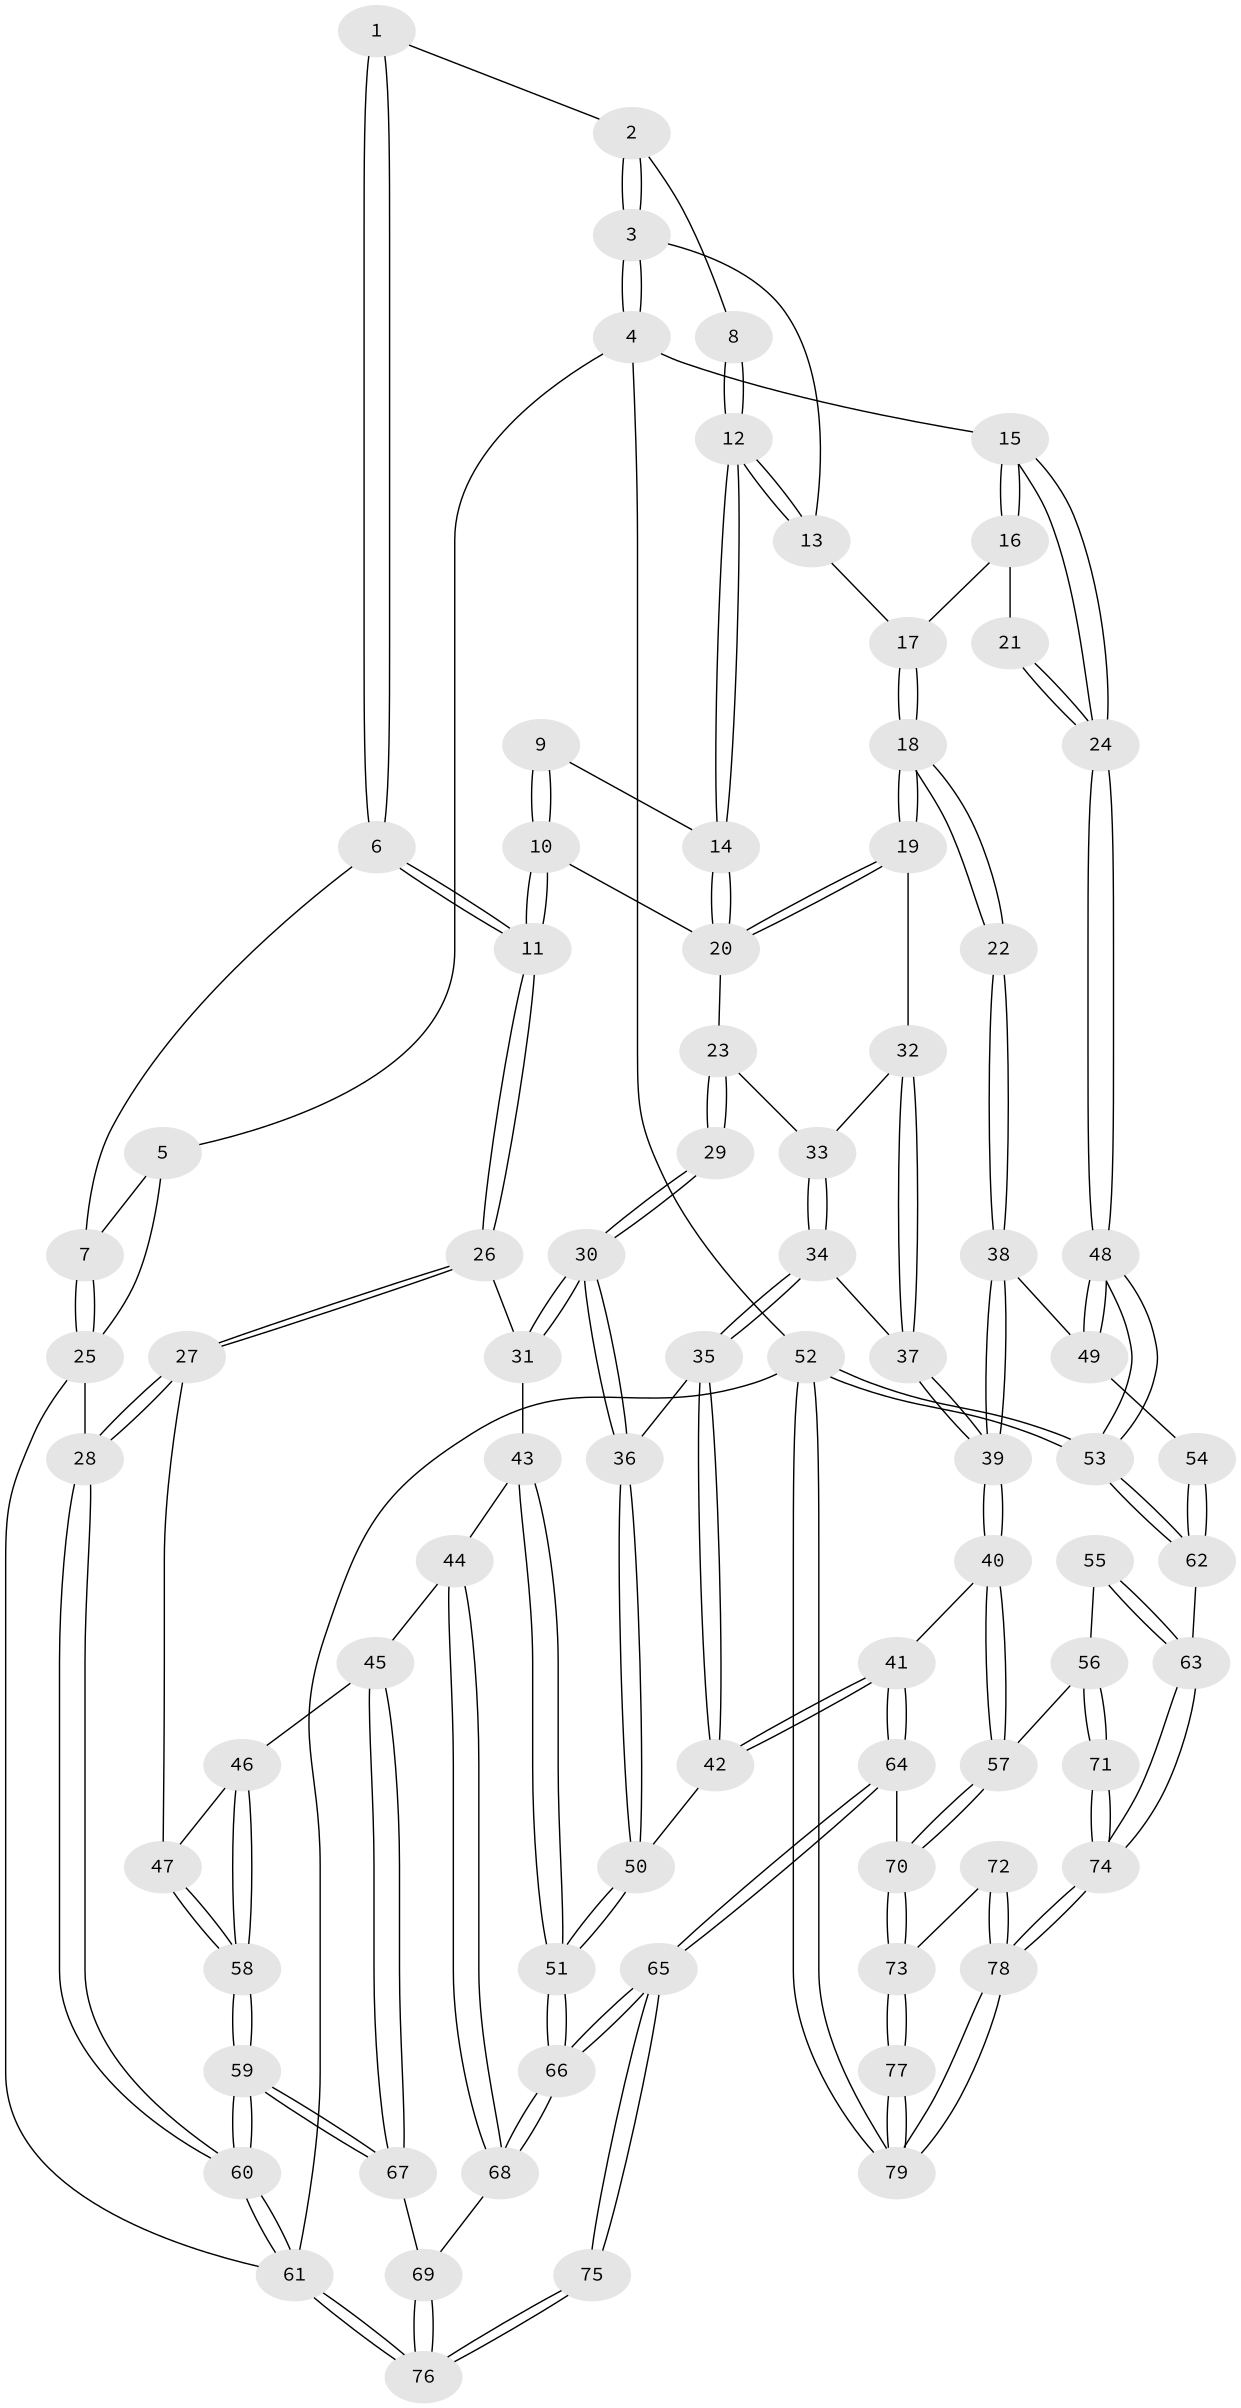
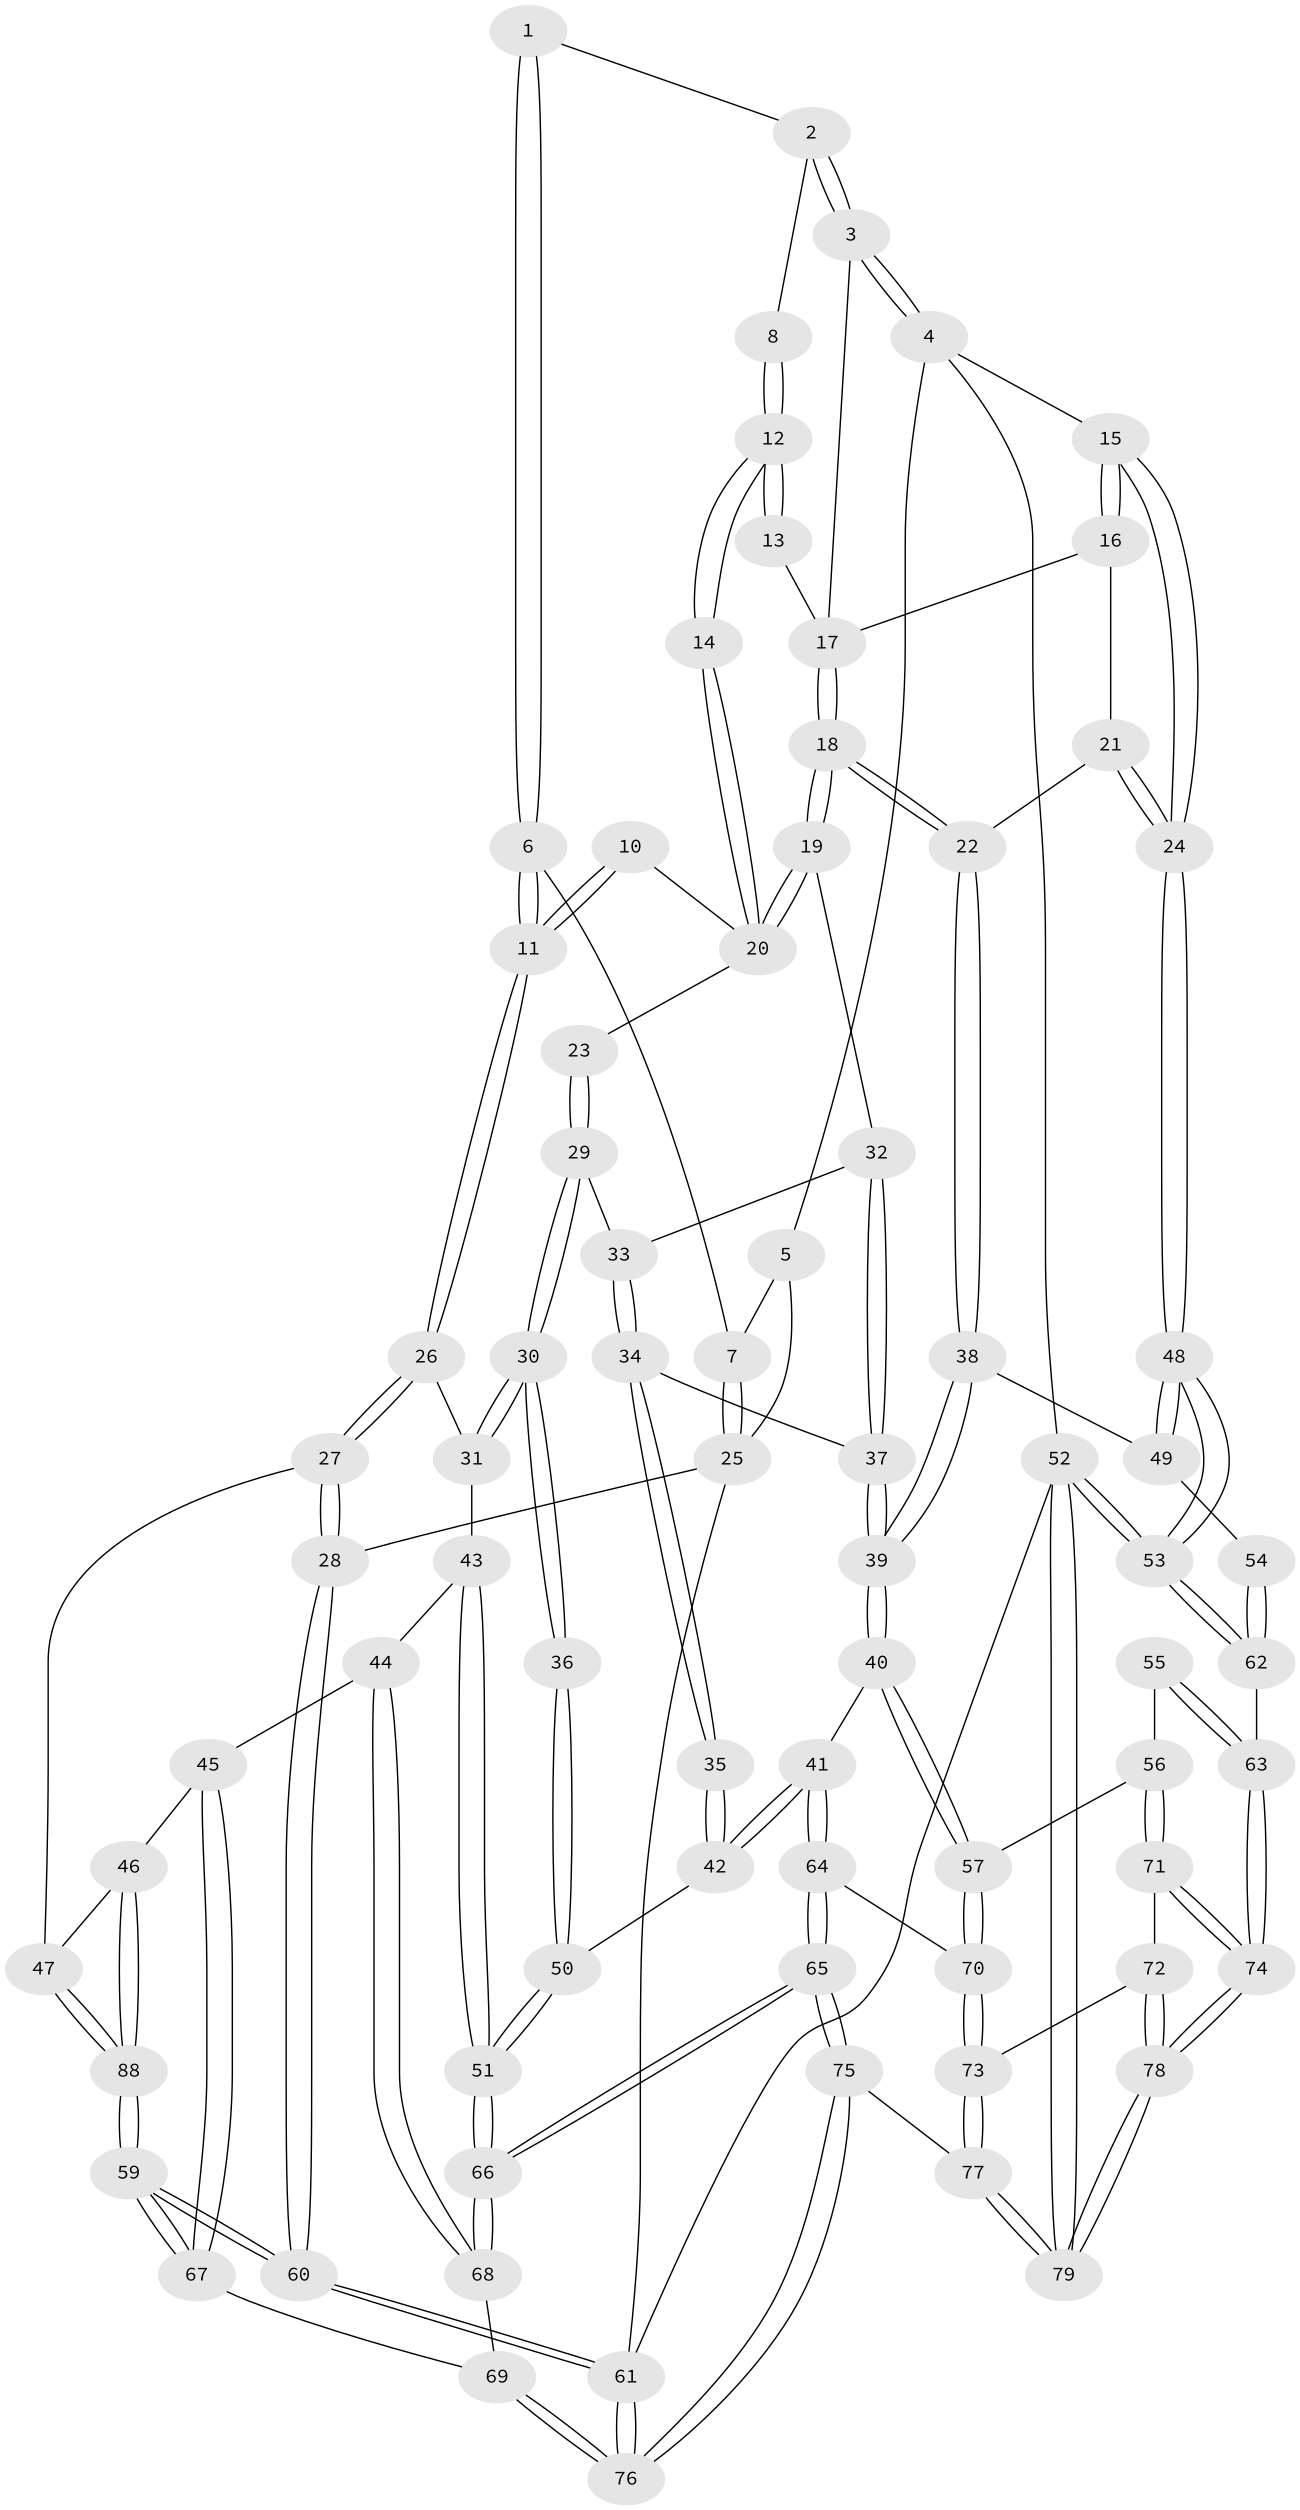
  graph {
    fontname="Source Code Pro"
    node [color=gray90 fontname="Source Code Pro" style=filled]
    edge [fontname="Source Code Pro"]
    1
    2
    6
    3
    8
    7
    11
    4
    13
    12
    5
    15
    52
    17
    25
    16
    24
    61
    53
    79
    28
    26
-   9
    10
    14
    20
    23
    29
    27
    31
    18
    21
    48
    22
    19
    32
    38
    33
    37
    39
    49
    30
    60
    76
    47
    43
-   58
+   58 [label=88]
    36
    34
    50
    44
    51
    35
    42
    40
    54
    41
    57
    64
    70
    65
    45
    68
    66
    46
    67
    69
    59
    62
    63
    55
    56
    71
    74
    72
    73
    78
    75
    77
    1 -- 2
    1 -- 6
    1 -- 6
    2 -- 3
    2 -- 3
    2 -- 8
    6 -- 7
    6 -- 11
    6 -- 11
    3 -- 4
    3 -- 4
-   3 -- 13
+   3 -- 17
    8 -- 12
    8 -- 12
    7 -- 25
    7 -- 25
    11 -- 26
    11 -- 26
    4 -- 5
    4 -- 15
    4 -- 52
    13 -- 17
    12 -- 13
    12 -- 13
    12 -- 14
    12 -- 14
    5 -- 7
    5 -- 25
    15 -- 16
    15 -- 16
    15 -- 24
    15 -- 24
    52 -- 61
    52 -- 53
    52 -- 53
    52 -- 79
    52 -- 79
    17 -- 18
    17 -- 18
    25 -- 61
    25 -- 28
    16 -- 17
    16 -- 21
    24 -- 48
    24 -- 48
    61 -- 76
    61 -- 76
    53 -- 62
    53 -- 62
    28 -- 60
    28 -- 60
    26 -- 27
    26 -- 27
    26 -- 31
-   9 -- 10
-   9 -- 10
-   9 -- 14
    10 -- 11
    10 -- 11
    10 -- 20
    14 -- 20
    14 -- 20
    20 -- 23
    23 -- 29
    23 -- 29
-   23 -- 33
+   29 -- 33
    29 -- 30
    29 -- 30
    27 -- 28
    27 -- 28
    27 -- 47
    31 -- 43
    18 -- 22
    18 -- 22
    18 -- 19
    18 -- 19
    21 -- 24
    21 -- 24
+   21 -- 22
    48 -- 53
    48 -- 53
    48 -- 49
    48 -- 49
    22 -- 38
    22 -- 38
    19 -- 20
    19 -- 20
    19 -- 32
    32 -- 33
    32 -- 37
    32 -- 37
    38 -- 39
    38 -- 39
    38 -- 49
    33 -- 34
    33 -- 34
    37 -- 39
    37 -- 39
    39 -- 40
    39 -- 40
    49 -- 54
    30 -- 31
    30 -- 31
    30 -- 36
    30 -- 36
    60 -- 61
    60 -- 61
    47 -- 58
    47 -- 58
    43 -- 44
    43 -- 51
    43 -- 51
    58 -- 59
    58 -- 59
    36 -- 50
    36 -- 50
    34 -- 37
    34 -- 35
    34 -- 35
    50 -- 51
    50 -- 51
    44 -- 45
    44 -- 68
    44 -- 68
    51 -- 66
    51 -- 66
-   35 -- 36
    35 -- 42
    35 -- 42
    42 -- 50
    40 -- 41
    40 -- 57
    40 -- 57
    54 -- 62
    54 -- 62
    41 -- 42
    41 -- 42
    41 -- 64
    41 -- 64
    57 -- 70
    57 -- 70
    64 -- 70
    64 -- 65
    64 -- 65
    70 -- 73
    70 -- 73
    65 -- 66
    65 -- 66
    65 -- 75
    65 -- 75
    45 -- 46
    45 -- 67
    45 -- 67
    68 -- 69
    66 -- 68
    66 -- 68
    46 -- 47
    46 -- 58
    46 -- 58
    67 -- 69
    69 -- 76
    69 -- 76
    59 -- 60
    59 -- 60
    59 -- 67
    59 -- 67
    62 -- 63
    63 -- 74
    63 -- 74
    55 -- 63
    55 -- 63
    55 -- 56
    56 -- 57
    56 -- 71
    56 -- 71
    71 -- 74
    71 -- 74
+   71 -- 72
    74 -- 78
    74 -- 78
    72 -- 73
    72 -- 78
    72 -- 78
    73 -- 77
    73 -- 77
    78 -- 79
    78 -- 79
    75 -- 76
    75 -- 76
+   75 -- 77
    77 -- 79
    77 -- 79
  }
